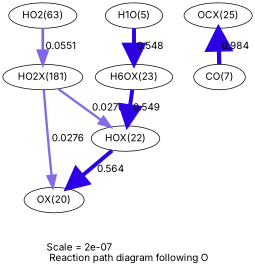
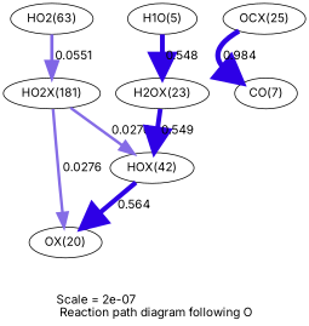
  digraph {
    fontname=Inter
    label="Scale = 2e-07\l Reaction path diagram following O"
    node [fontname=Inter]
    edge [arrowsize=1.64 color="0.7, 0.528, 0.9" fontname=Inter penwidth=3.29]
    n1 [label="OX(20)"]
    n2 [label="OCX(25)"]
    n3 [label="CO(7)"]
-   n4 [label="HOX(22)"]
+   n4 [label="HOX(42)"]
    n5 [label="HO2X(181)"]
-   n6 [label="H6OX(23)"]
+   n6 [label="H2OX(23)"]
    n7 [label="H1O(5)"]
    n8 [label="HO2(63)"]
-   n3 -> n2 [arrowsize=2.99 color="0.7, 1.48, 0.9" label=" 0.984" penwidth=5.99]
+   n2 -> n3 [arrowsize=2.99 color="0.7, 1.48, 0.9" label=" 0.984" penwidth=5.99]
    n4 -> n1 [arrowsize=2.79 color="0.7, 1.07, 0.9" label=" 0.564" penwidth=5.58]
    n5 -> n1 [label=" 0.0276"]
    n5 -> n4 [label=" 0.0276"]
    n6 -> n4 [arrowsize=2.77 color="0.7, 1.05, 0.9" label=" 0.549" penwidth=5.55]
    n7 -> n6 [arrowsize=2.77 color="0.7, 1.05, 0.9" label=" 0.548" penwidth=5.55]
    n8 -> n5 [arrowsize=1.91 color="0.7, 0.555, 0.9" label=" 0.0551" penwidth=3.81]
  }
